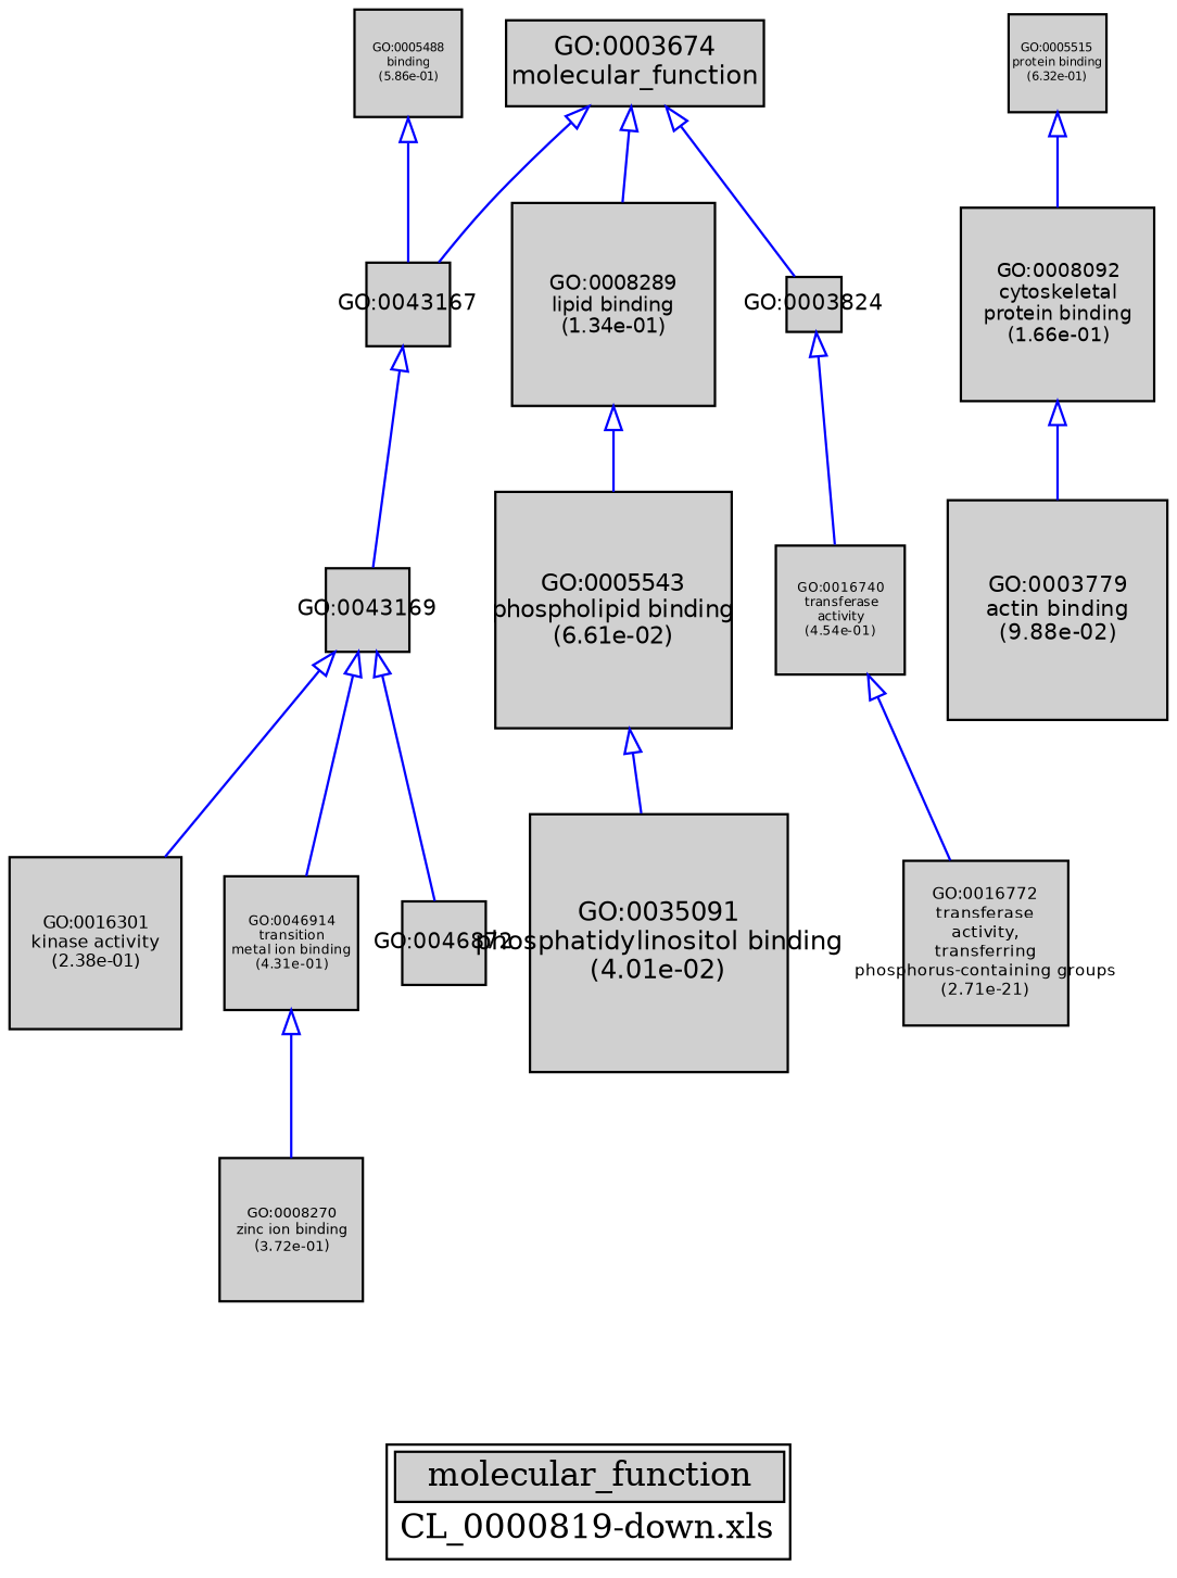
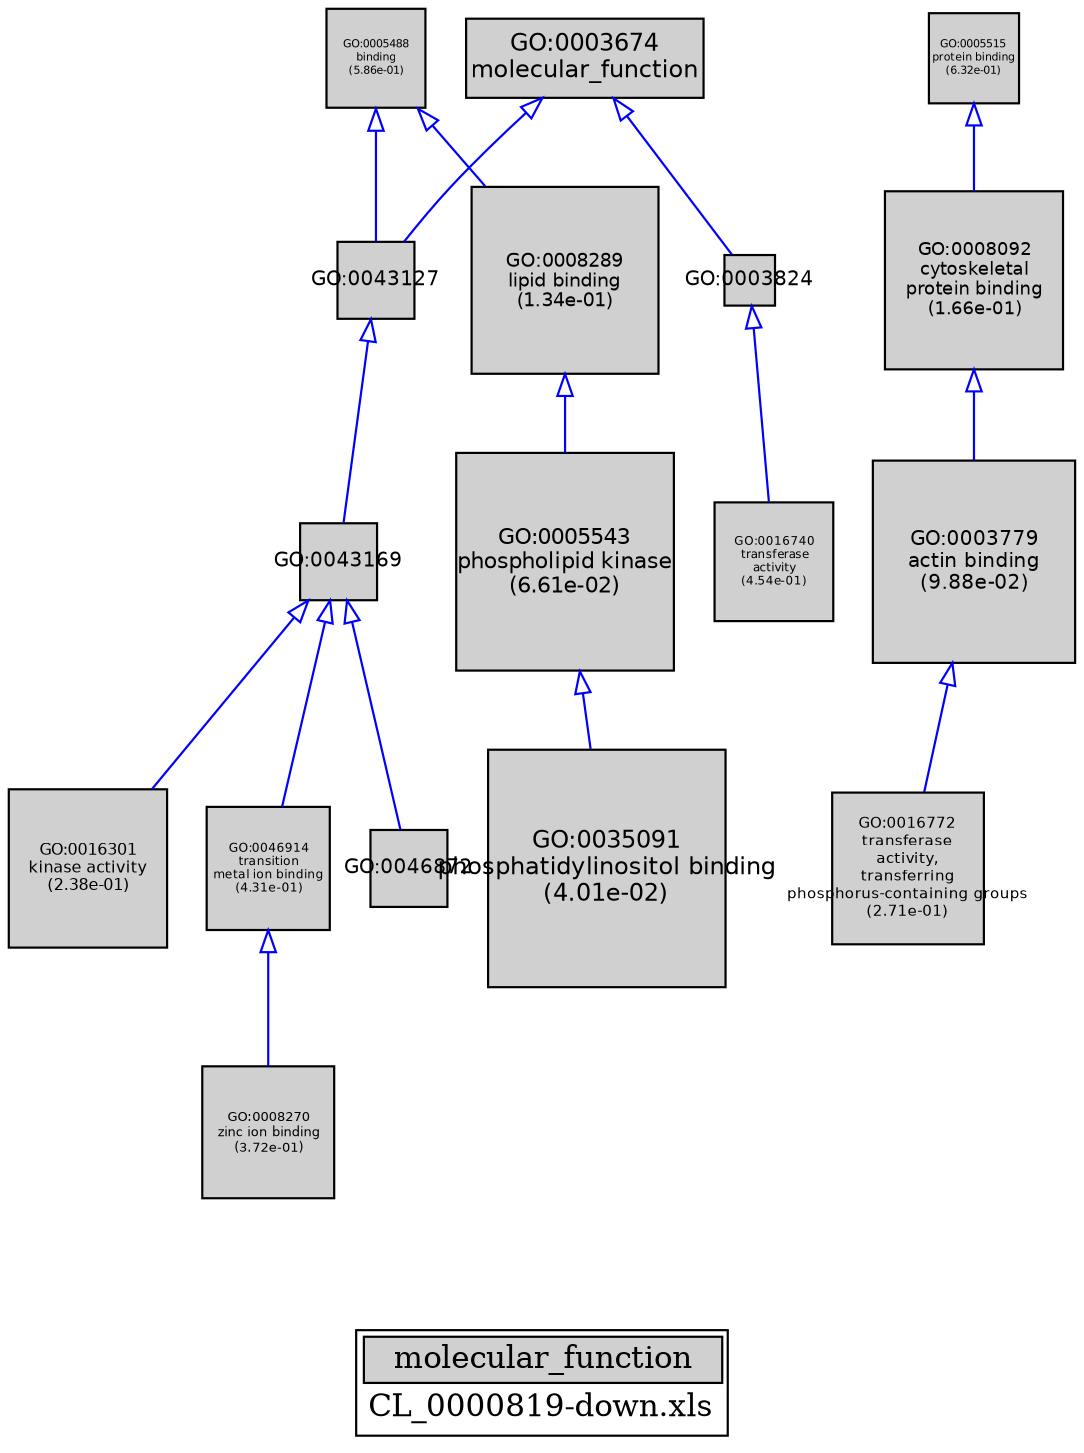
  digraph {
    bgcolor="#FFFFFF"
    label=<<TABLE COLOR="black" BGCOLOR="white"><TR><TD COLSPAN="2" BGCOLOR="#D0D0D0"><FONT COLOR="black">molecular_function</FONT></TD></TR><TR><TD BORDER="0">CL_0000819-down.xls</TD></TR></TABLE>>
    node [color=black fillcolor="#D0D0D0" fixedsize=true fontcolor=black fontname=Helvetica fontsize=9 shape=box style=filled]
    edge [arrowtail=empty color=blue dir=back weight=5.0]
    "GO:0043169" [height=0.48060285764 width=0.48060285764]
-   "GO:0043167" [height=0.479173446606 width=0.479173446606]
+   "GO:0043167" [height=0.479173446606 width=0.479173446606 label="GO:0043127"]
    n3 [fontsize=6.02275872554 height=0.836494267436 label=<<TABLE BORDER="0"><TR><TD>GO:0008270<BR/>zinc ion binding<BR/>(3.72e-01)</TD></TR></TABLE>> width=0.836494267436]
    n4 [fontsize=5.0 height=0.573849931821 label=<<TABLE BORDER="0"><TR><TD>GO:0005515<BR/>protein binding<BR/>(6.32e-01)</TD></TR></TABLE>> width=0.573849931821]
    "GO:0003824" [height=0.318069534964 width=0.318069534964]
    n6 [fontsize=7.23389590755 height=1.00470776494 label=<<TABLE BORDER="0"><TR><TD>GO:0016301<BR/>kinase activity<BR/>(2.38e-01)</TD></TR></TABLE>> width=1.00470776494]
    n7 [fontsize=5.56132564649 height=0.772406339791 label=<<TABLE BORDER="0"><TR><TD>GO:0046914<BR/>transition<BR/>metal ion binding<BR/>(4.31e-01)</TD></TR></TABLE>> width=0.772406339791]
    n8 [fontsize=8.54623055924 height=1.18697646656 label=<<TABLE BORDER="0"><TR><TD>GO:0008289<BR/>lipid binding<BR/>(1.34e-01)</TD></TR></TABLE>> width=1.18697646656]
    n9 [fontsize=9.17016640142 height=1.27363422242 label=<<TABLE BORDER="0"><TR><TD>GO:0003779<BR/>actin binding<BR/>(9.88e-02)</TD></TR></TABLE>> width=1.27363422242]
    "GO:0046872" [height=0.485159956867 width=0.485159956867]
-   n11 [fontsize=6.90458978479 height=0.958970803444 label=<<TABLE BORDER="0"><TR><TD>GO:0016772<BR/>transferase<BR/>activity,<BR/>transferring<BR/>phosphorus-containing groups<BR/>(2.71e-21)</TD></TR></TABLE>> width=0.958970803444]
-   n12 [fontsize=9.92909532859 height=1.37904101786 label=<<TABLE BORDER="0"><TR><TD>GO:0005543<BR/>phospholipid binding<BR/>(6.61e-02)</TD></TR></TABLE>> width=1.37904101786]
+   n11 [fontsize=6.90458978479 height=0.958970803444 label=<<TABLE BORDER="0"><TR><TD>GO:0016772<BR/>transferase<BR/>activity,<BR/>transferring<BR/>phosphorus-containing groups<BR/>(2.71e-01)</TD></TR></TABLE>> width=0.958970803444]
+   n12 [fontsize=9.92909532859 height=1.37904101786 label=<<TABLE BORDER="0"><TR><TD>GO:0005543<BR/>phospholipid kinase<BR/>(6.61e-02)</TD></TR></TABLE>> width=1.37904101786]
    n13 [fontsize=5.39133018329 height=0.74879585879 label=<<TABLE BORDER="0"><TR><TD>GO:0016740<BR/>transferase<BR/>activity<BR/>(4.54e-01)</TD></TR></TABLE>> width=0.74879585879]
    n14 [fontsize=5.0 height=0.618749430368 label=<<TABLE BORDER="0"><TR><TD>GO:0005488<BR/>binding<BR/>(5.86e-01)</TD></TR></TABLE>> width=0.618749430368]
    n15 [fontsize=10.8 height=1.5 label=<<TABLE BORDER="0"><TR><TD>GO:0035091<BR/>phosphatidylinositol binding<BR/>(4.01e-02)</TD></TR></TABLE>> width=1.5]
    n16 [fontsize=10.8 label=<<TABLE BORDER="0"><TR><TD>GO:0003674<BR/>molecular_function</TD></TR></TABLE>> width=1.5]
    n17 [fontsize=8.09079945041 height=1.12372214589 label=<<TABLE BORDER="0"><TR><TD>GO:0008092<BR/>cytoskeletal<BR/>protein binding<BR/>(1.66e-01)</TD></TR></TABLE>> width=1.12372214589]
    subgraph sub_1 {
      "GO:0043169"
      "GO:0043167"
      n3
      n4
      "GO:0003824"
      n6
      n7
      n8
      n9
      "GO:0046872"
      n11
      n12
      n13
      n14
      n15
      n16
      n17
    }
    subgraph sub_2 {
      subgraph sub_3 {
        subgraph sub_4 {
        }
        subgraph sub_5 {
        }
      }
      subgraph sub_6 {
      }
      subgraph sub_7 {
        "GO:0043169"
        "GO:0043167"
        n3
        n4
        "GO:0003824"
        n6
        n7
        n8
        n9
        "GO:0046872"
        n11
        n12
        n13
        n14
        n15
        n16
        n17
      }
    }
    "GO:0043169" -> n6
    "GO:0043169" -> n7
    "GO:0043169" -> "GO:0046872"
    "GO:0043167" -> "GO:0043169"
    n4 -> n17
    "GO:0003824" -> n13
    n7 -> n3
    n8 -> n12
    n12 -> n15
-   n13 -> n11
+   n9 -> n11
    n14 -> "GO:0043167"
-   n16 -> n8
+   n14 -> n8
    n16 -> "GO:0043167"
    n16 -> "GO:0003824"
    n17 -> n9
  }
